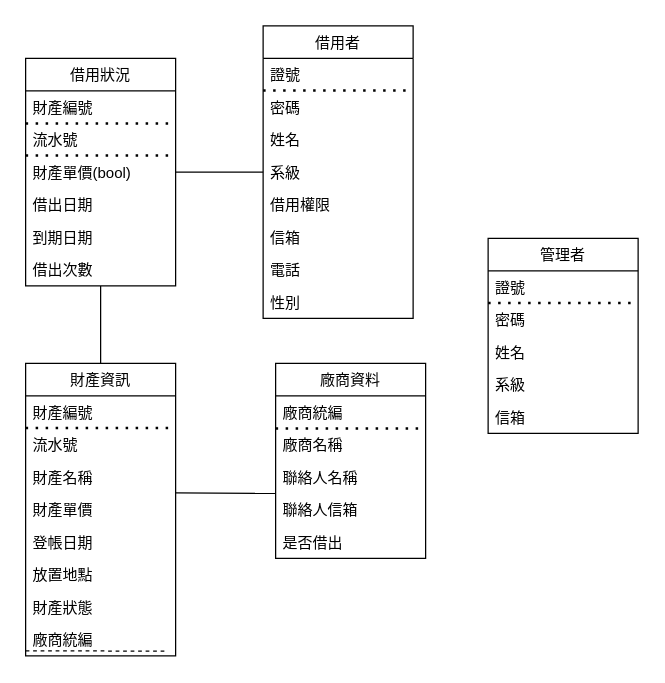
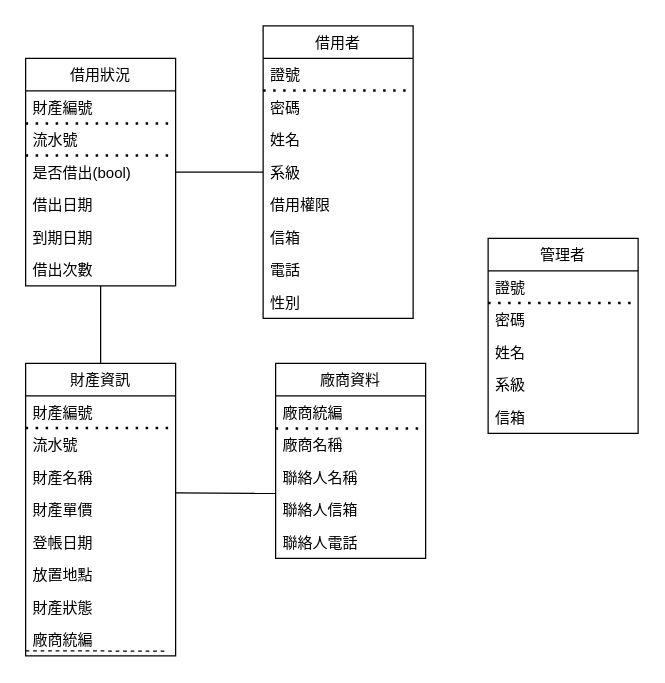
  <mxCell id="0" />
  <mxCell id="1" parent="0" />
  <mxCell id="2" value="財產資訊" style="swimlane;fontStyle=0;childLayout=stackLayout;horizontal=1;startSize=26;fillColor=none;horizontalStack=0;resizeParent=1;resizeParentMax=0;resizeLast=0;collapsible=1;marginBottom=0;" parent="1" vertex="1"><mxGeometry x="20" y="290" width="120" height="234" as="geometry" /></mxCell>
  <mxCell id="3" value="財產編號" style="text;strokeColor=none;fillColor=none;align=left;verticalAlign=top;spacingLeft=4;spacingRight=4;overflow=hidden;rotatable=0;points=[[0,0.5],[1,0.5]];portConstraint=eastwest;" parent="2" vertex="1"><mxGeometry y="26" width="120" height="26" as="geometry" /></mxCell>
  <mxCell id="4" value="" style="endArrow=none;dashed=1;html=1;dashPattern=1 3;strokeWidth=2;" parent="2" edge="1"><mxGeometry width="50" height="50" relative="1" as="geometry"><mxPoint y="51.72" as="sourcePoint" /><mxPoint x="120" y="51.72" as="targetPoint" /></mxGeometry></mxCell>
  <mxCell id="5" value="流水號" style="text;strokeColor=none;fillColor=none;align=left;verticalAlign=top;spacingLeft=4;spacingRight=4;overflow=hidden;rotatable=0;points=[[0,0.5],[1,0.5]];portConstraint=eastwest;" parent="2" vertex="1"><mxGeometry y="52" width="120" height="26" as="geometry" /></mxCell>
  <mxCell id="6" value="財產名稱" style="text;strokeColor=none;fillColor=none;align=left;verticalAlign=top;spacingLeft=4;spacingRight=4;overflow=hidden;rotatable=0;points=[[0,0.5],[1,0.5]];portConstraint=eastwest;" parent="2" vertex="1"><mxGeometry y="78" width="120" height="26" as="geometry" /></mxCell>
  <mxCell id="7" value="財產單價" style="text;strokeColor=none;fillColor=none;align=left;verticalAlign=top;spacingLeft=4;spacingRight=4;overflow=hidden;rotatable=0;points=[[0,0.5],[1,0.5]];portConstraint=eastwest;" parent="2" vertex="1"><mxGeometry y="104" width="120" height="26" as="geometry" /></mxCell>
  <mxCell id="8" value="登帳日期" style="text;strokeColor=none;fillColor=none;align=left;verticalAlign=top;spacingLeft=4;spacingRight=4;overflow=hidden;rotatable=0;points=[[0,0.5],[1,0.5]];portConstraint=eastwest;" parent="2" vertex="1"><mxGeometry y="130" width="120" height="26" as="geometry" /></mxCell>
  <mxCell id="9" value="放置地點" style="text;strokeColor=none;fillColor=none;align=left;verticalAlign=top;spacingLeft=4;spacingRight=4;overflow=hidden;rotatable=0;points=[[0,0.5],[1,0.5]];portConstraint=eastwest;" parent="2" vertex="1"><mxGeometry y="156" width="120" height="26" as="geometry" /></mxCell>
  <mxCell id="10" value="財產狀態" style="text;strokeColor=none;fillColor=none;align=left;verticalAlign=top;spacingLeft=4;spacingRight=4;overflow=hidden;rotatable=0;points=[[0,0.5],[1,0.5]];portConstraint=eastwest;" parent="2" vertex="1"><mxGeometry y="182" width="120" height="26" as="geometry" /></mxCell>
  <mxCell id="11" value="廠商統編" style="text;strokeColor=none;fillColor=none;align=left;verticalAlign=top;spacingLeft=4;spacingRight=4;overflow=hidden;rotatable=0;points=[[0,0.5],[1,0.5]];portConstraint=eastwest;" vertex="1" parent="2"><mxGeometry y="208" width="120" height="26" as="geometry" /></mxCell>
  <mxCell id="12" value="" style="endArrow=none;dashed=1;html=1;entryX=0.946;entryY=0.853;entryDx=0;entryDy=0;entryPerimeter=0;" edge="1" parent="2" target="11"><mxGeometry width="50" height="50" relative="1" as="geometry"><mxPoint y="230" as="sourcePoint" /><mxPoint x="100" y="230" as="targetPoint" /></mxGeometry></mxCell>
  <mxCell id="13" value="借用狀況" style="swimlane;fontStyle=0;childLayout=stackLayout;horizontal=1;startSize=26;fillColor=none;horizontalStack=0;resizeParent=1;resizeParentMax=0;resizeLast=0;collapsible=1;marginBottom=0;" parent="1" vertex="1"><mxGeometry x="20" y="46" width="120" height="182" as="geometry" /></mxCell>
  <mxCell id="14" value="財產編號" style="text;strokeColor=none;fillColor=none;align=left;verticalAlign=top;spacingLeft=4;spacingRight=4;overflow=hidden;rotatable=0;points=[[0,0.5],[1,0.5]];portConstraint=eastwest;" parent="13" vertex="1"><mxGeometry y="26" width="120" height="26" as="geometry" /></mxCell>
  <mxCell id="15" value="" style="endArrow=none;dashed=1;html=1;dashPattern=1 3;strokeWidth=2;" parent="13" edge="1"><mxGeometry width="50" height="50" relative="1" as="geometry"><mxPoint y="52" as="sourcePoint" /><mxPoint x="120" y="52" as="targetPoint" /></mxGeometry></mxCell>
  <mxCell id="16" value="流水號" style="text;strokeColor=none;fillColor=none;align=left;verticalAlign=top;spacingLeft=4;spacingRight=4;overflow=hidden;rotatable=0;points=[[0,0.5],[1,0.5]];portConstraint=eastwest;" parent="13" vertex="1"><mxGeometry y="52" width="120" height="26" as="geometry" /></mxCell>
  <mxCell id="17" value="" style="endArrow=none;dashed=1;html=1;dashPattern=1 3;strokeWidth=2;" parent="13" edge="1"><mxGeometry width="50" height="50" relative="1" as="geometry"><mxPoint y="77.72" as="sourcePoint" /><mxPoint x="120" y="77.72" as="targetPoint" /></mxGeometry></mxCell>
- <mxCell id="18" value="財產單價(bool)" style="text;strokeColor=none;fillColor=none;align=left;verticalAlign=top;spacingLeft=4;spacingRight=4;overflow=hidden;rotatable=0;points=[[0,0.5],[1,0.5]];portConstraint=eastwest;" parent="13" vertex="1"><mxGeometry y="78" width="120" height="26" as="geometry" /></mxCell>
+ <mxCell id="18" value="是否借出(bool)" style="text;strokeColor=none;fillColor=none;align=left;verticalAlign=top;spacingLeft=4;spacingRight=4;overflow=hidden;rotatable=0;points=[[0,0.5],[1,0.5]];portConstraint=eastwest;" parent="13" vertex="1"><mxGeometry y="78" width="120" height="26" as="geometry" /></mxCell>
  <mxCell id="19" value="借出日期" style="text;strokeColor=none;fillColor=none;align=left;verticalAlign=top;spacingLeft=4;spacingRight=4;overflow=hidden;rotatable=0;points=[[0,0.5],[1,0.5]];portConstraint=eastwest;" parent="13" vertex="1"><mxGeometry y="104" width="120" height="26" as="geometry" /></mxCell>
  <mxCell id="20" value="到期日期&#10;" style="text;strokeColor=none;fillColor=none;align=left;verticalAlign=top;spacingLeft=4;spacingRight=4;overflow=hidden;rotatable=0;points=[[0,0.5],[1,0.5]];portConstraint=eastwest;" parent="13" vertex="1"><mxGeometry y="130" width="120" height="26" as="geometry" /></mxCell>
  <mxCell id="21" value="借出次數&#10;" style="text;strokeColor=none;fillColor=none;align=left;verticalAlign=top;spacingLeft=4;spacingRight=4;overflow=hidden;rotatable=0;points=[[0,0.5],[1,0.5]];portConstraint=eastwest;" parent="13" vertex="1"><mxGeometry y="156" width="120" height="26" as="geometry" /></mxCell>
  <mxCell id="22" value="管理者" style="swimlane;fontStyle=0;childLayout=stackLayout;horizontal=1;startSize=26;fillColor=none;horizontalStack=0;resizeParent=1;resizeParentMax=0;resizeLast=0;collapsible=1;marginBottom=0;" parent="1" vertex="1"><mxGeometry x="390" y="190" width="120" height="156" as="geometry" /></mxCell>
  <mxCell id="23" value="證號&#10;" style="text;strokeColor=none;fillColor=none;align=left;verticalAlign=top;spacingLeft=4;spacingRight=4;overflow=hidden;rotatable=0;points=[[0,0.5],[1,0.5]];portConstraint=eastwest;" parent="22" vertex="1"><mxGeometry y="26" width="120" height="26" as="geometry" /></mxCell>
  <mxCell id="24" value="" style="endArrow=none;dashed=1;html=1;dashPattern=1 3;strokeWidth=2;" parent="22" edge="1"><mxGeometry width="50" height="50" relative="1" as="geometry"><mxPoint y="51.72" as="sourcePoint" /><mxPoint x="120" y="51.72" as="targetPoint" /></mxGeometry></mxCell>
  <mxCell id="25" value="密碼" style="text;strokeColor=none;fillColor=none;align=left;verticalAlign=top;spacingLeft=4;spacingRight=4;overflow=hidden;rotatable=0;points=[[0,0.5],[1,0.5]];portConstraint=eastwest;" parent="22" vertex="1"><mxGeometry y="52" width="120" height="26" as="geometry" /></mxCell>
  <mxCell id="26" value="姓名" style="text;strokeColor=none;fillColor=none;align=left;verticalAlign=top;spacingLeft=4;spacingRight=4;overflow=hidden;rotatable=0;points=[[0,0.5],[1,0.5]];portConstraint=eastwest;" parent="22" vertex="1"><mxGeometry y="78" width="120" height="26" as="geometry" /></mxCell>
  <mxCell id="27" value="系級" style="text;strokeColor=none;fillColor=none;align=left;verticalAlign=top;spacingLeft=4;spacingRight=4;overflow=hidden;rotatable=0;points=[[0,0.5],[1,0.5]];portConstraint=eastwest;" parent="22" vertex="1"><mxGeometry y="104" width="120" height="26" as="geometry" /></mxCell>
  <mxCell id="28" value="信箱" style="text;strokeColor=none;fillColor=none;align=left;verticalAlign=top;spacingLeft=4;spacingRight=4;overflow=hidden;rotatable=0;points=[[0,0.5],[1,0.5]];portConstraint=eastwest;" parent="22" vertex="1"><mxGeometry y="130" width="120" height="26" as="geometry" /></mxCell>
  <mxCell id="29" value="借用者" style="swimlane;fontStyle=0;childLayout=stackLayout;horizontal=1;startSize=26;fillColor=none;horizontalStack=0;resizeParent=1;resizeParentMax=0;resizeLast=0;collapsible=1;marginBottom=0;" parent="1" vertex="1"><mxGeometry x="210" y="20" width="120" height="234" as="geometry" /></mxCell>
  <mxCell id="30" value="" style="endArrow=none;dashed=1;html=1;dashPattern=1 3;strokeWidth=2;" parent="29" edge="1"><mxGeometry width="50" height="50" relative="1" as="geometry"><mxPoint y="51.72" as="sourcePoint" /><mxPoint x="120" y="51.72" as="targetPoint" /></mxGeometry></mxCell>
  <mxCell id="31" value="證號&#10;" style="text;strokeColor=none;fillColor=none;align=left;verticalAlign=top;spacingLeft=4;spacingRight=4;overflow=hidden;rotatable=0;points=[[0,0.5],[1,0.5]];portConstraint=eastwest;" parent="29" vertex="1"><mxGeometry y="26" width="120" height="26" as="geometry" /></mxCell>
  <mxCell id="32" value="密碼" style="text;strokeColor=none;fillColor=none;align=left;verticalAlign=top;spacingLeft=4;spacingRight=4;overflow=hidden;rotatable=0;points=[[0,0.5],[1,0.5]];portConstraint=eastwest;" parent="29" vertex="1"><mxGeometry y="52" width="120" height="26" as="geometry" /></mxCell>
  <mxCell id="33" value="姓名" style="text;strokeColor=none;fillColor=none;align=left;verticalAlign=top;spacingLeft=4;spacingRight=4;overflow=hidden;rotatable=0;points=[[0,0.5],[1,0.5]];portConstraint=eastwest;" parent="29" vertex="1"><mxGeometry y="78" width="120" height="26" as="geometry" /></mxCell>
  <mxCell id="34" value="系級" style="text;strokeColor=none;fillColor=none;align=left;verticalAlign=top;spacingLeft=4;spacingRight=4;overflow=hidden;rotatable=0;points=[[0,0.5],[1,0.5]];portConstraint=eastwest;" parent="29" vertex="1"><mxGeometry y="104" width="120" height="26" as="geometry" /></mxCell>
  <mxCell id="35" value="借用權限" style="text;strokeColor=none;fillColor=none;align=left;verticalAlign=top;spacingLeft=4;spacingRight=4;overflow=hidden;rotatable=0;points=[[0,0.5],[1,0.5]];portConstraint=eastwest;" parent="29" vertex="1"><mxGeometry y="130" width="120" height="26" as="geometry" /></mxCell>
  <mxCell id="36" value="信箱" style="text;strokeColor=none;fillColor=none;align=left;verticalAlign=top;spacingLeft=4;spacingRight=4;overflow=hidden;rotatable=0;points=[[0,0.5],[1,0.5]];portConstraint=eastwest;" parent="29" vertex="1"><mxGeometry y="156" width="120" height="26" as="geometry" /></mxCell>
  <mxCell id="37" value="電話" style="text;strokeColor=none;fillColor=none;align=left;verticalAlign=top;spacingLeft=4;spacingRight=4;overflow=hidden;rotatable=0;points=[[0,0.5],[1,0.5]];portConstraint=eastwest;" parent="29" vertex="1"><mxGeometry y="182" width="120" height="26" as="geometry" /></mxCell>
  <mxCell id="38" value="性別" style="text;strokeColor=none;fillColor=none;align=left;verticalAlign=top;spacingLeft=4;spacingRight=4;overflow=hidden;rotatable=0;points=[[0,0.5],[1,0.5]];portConstraint=eastwest;" parent="29" vertex="1"><mxGeometry y="208" width="120" height="26" as="geometry" /></mxCell>
  <mxCell id="39" value="廠商資料" style="swimlane;fontStyle=0;childLayout=stackLayout;horizontal=1;startSize=26;fillColor=none;horizontalStack=0;resizeParent=1;resizeParentMax=0;resizeLast=0;collapsible=1;marginBottom=0;" parent="1" vertex="1"><mxGeometry x="220" y="290" width="120" height="156" as="geometry" /></mxCell>
  <mxCell id="40" value="廠商統編&#10;" style="text;strokeColor=none;fillColor=none;align=left;verticalAlign=top;spacingLeft=4;spacingRight=4;overflow=hidden;rotatable=0;points=[[0,0.5],[1,0.5]];portConstraint=eastwest;" parent="39" vertex="1"><mxGeometry y="26" width="120" height="26" as="geometry" /></mxCell>
  <mxCell id="41" value="" style="endArrow=none;dashed=1;html=1;dashPattern=1 3;strokeWidth=2;" parent="39" edge="1"><mxGeometry width="50" height="50" relative="1" as="geometry"><mxPoint y="52" as="sourcePoint" /><mxPoint x="120" y="52" as="targetPoint" /></mxGeometry></mxCell>
  <mxCell id="42" value="廠商名稱" style="text;strokeColor=none;fillColor=none;align=left;verticalAlign=top;spacingLeft=4;spacingRight=4;overflow=hidden;rotatable=0;points=[[0,0.5],[1,0.5]];portConstraint=eastwest;" parent="39" vertex="1"><mxGeometry y="52" width="120" height="26" as="geometry" /></mxCell>
  <mxCell id="43" value="聯絡人名稱" style="text;strokeColor=none;fillColor=none;align=left;verticalAlign=top;spacingLeft=4;spacingRight=4;overflow=hidden;rotatable=0;points=[[0,0.5],[1,0.5]];portConstraint=eastwest;" parent="39" vertex="1"><mxGeometry y="78" width="120" height="26" as="geometry" /></mxCell>
  <mxCell id="44" value="聯絡人信箱" style="text;strokeColor=none;fillColor=none;align=left;verticalAlign=top;spacingLeft=4;spacingRight=4;overflow=hidden;rotatable=0;points=[[0,0.5],[1,0.5]];portConstraint=eastwest;" parent="39" vertex="1"><mxGeometry y="104" width="120" height="26" as="geometry" /></mxCell>
- <mxCell id="45" value="是否借出" style="text;strokeColor=none;fillColor=none;align=left;verticalAlign=top;spacingLeft=4;spacingRight=4;overflow=hidden;rotatable=0;points=[[0,0.5],[1,0.5]];portConstraint=eastwest;" parent="39" vertex="1"><mxGeometry y="130" width="120" height="26" as="geometry" /></mxCell>
+ <mxCell id="45" value="聯絡人電話" style="text;strokeColor=none;fillColor=none;align=left;verticalAlign=top;spacingLeft=4;spacingRight=4;overflow=hidden;rotatable=0;points=[[0,0.5],[1,0.5]];portConstraint=eastwest;" parent="39" vertex="1"><mxGeometry y="130" width="120" height="26" as="geometry" /></mxCell>
  <mxCell id="46" value="" style="endArrow=none;html=1;entryX=0;entryY=0.5;entryDx=0;entryDy=0;exitX=1;exitY=0.5;exitDx=0;exitDy=0;" parent="1" source="18" target="34" edge="1"><mxGeometry width="50" height="50" relative="1" as="geometry"><mxPoint x="140" y="290" as="sourcePoint" /><mxPoint x="190" y="240" as="targetPoint" /></mxGeometry></mxCell>
  <mxCell id="47" value="" style="endArrow=none;html=1;exitX=0.5;exitY=0;exitDx=0;exitDy=0;" parent="1" source="2" edge="1"><mxGeometry width="50" height="50" relative="1" as="geometry"><mxPoint x="30" y="278" as="sourcePoint" /><mxPoint x="80" y="228" as="targetPoint" /></mxGeometry></mxCell>
  <mxCell id="48" value="" style="endArrow=none;html=1;" parent="1" edge="1"><mxGeometry width="50" height="50" relative="1" as="geometry"><mxPoint x="140" y="393.66" as="sourcePoint" /><mxPoint x="220" y="394" as="targetPoint" /></mxGeometry></mxCell>
